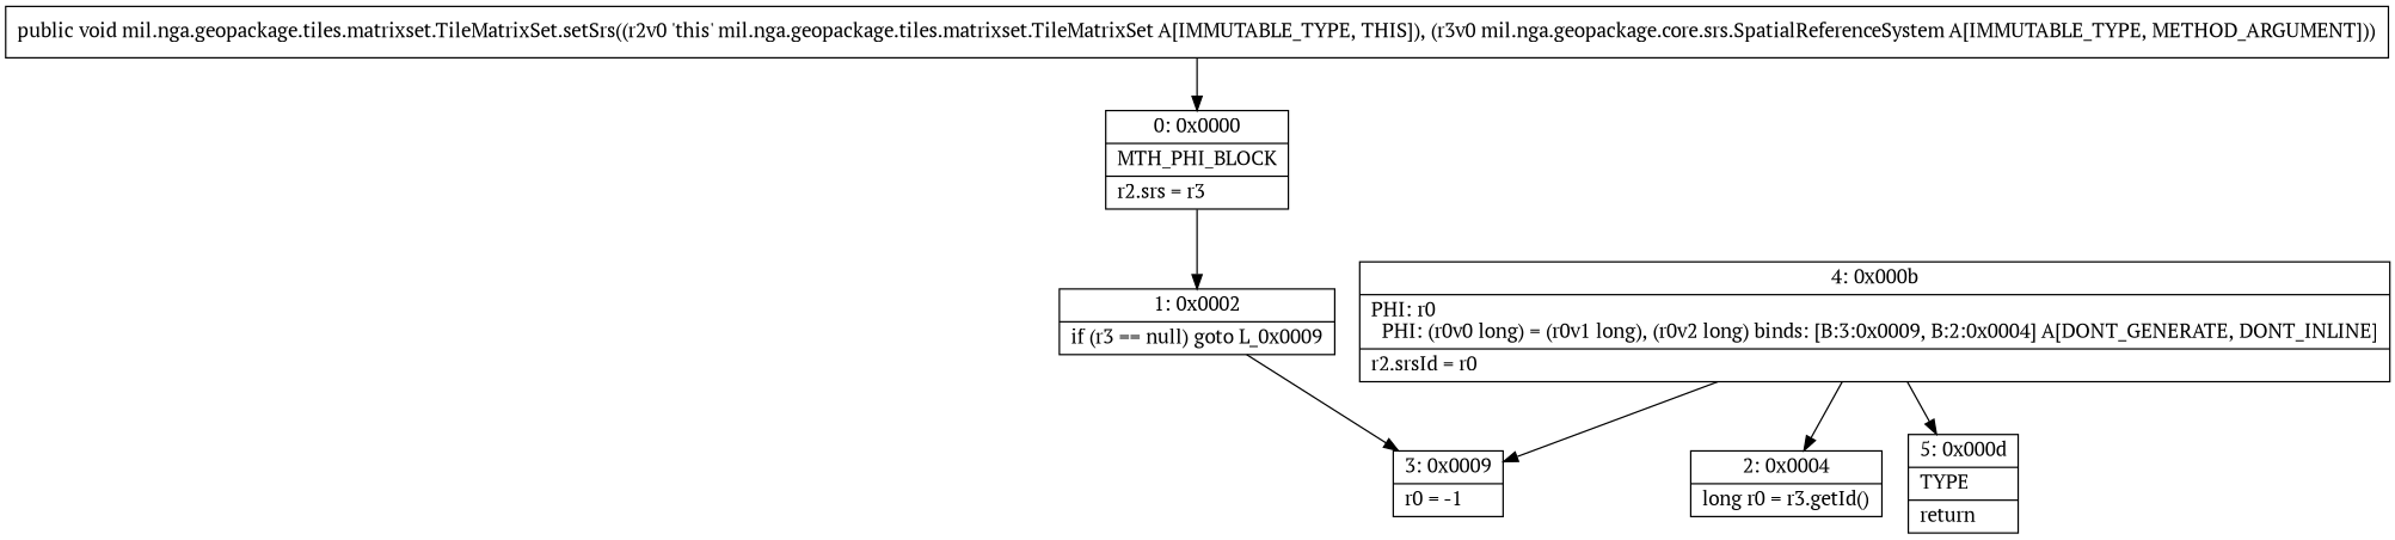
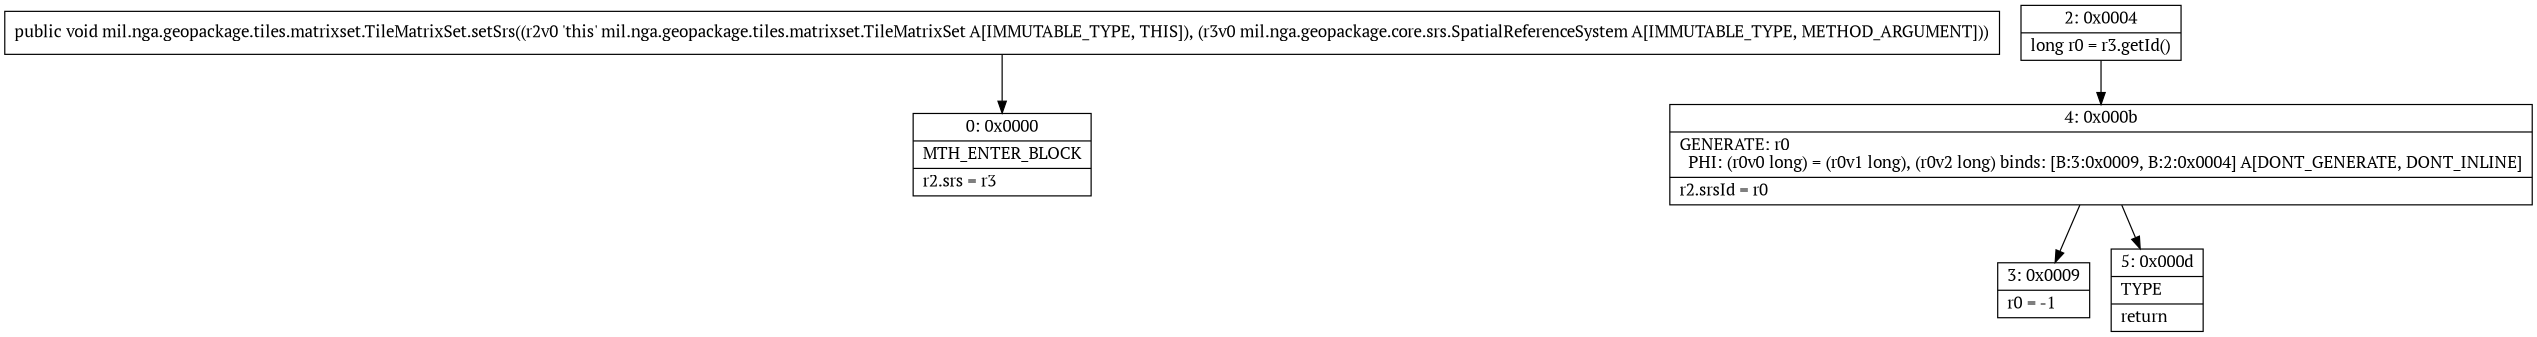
  digraph {
    fontname="PT Serif"
    node [fontname="PT Serif" shape=record]
    edge [fontname="PT Serif"]
-   n1 [label="{0\:\ 0x0000|MTH_PHI_BLOCK\l|r2.srs = r3\l}"]
-   n2 [label="{1\:\ 0x0002|if (r3 == null) goto L_0x0009\l}"]
+   n1 [label="{0\:\ 0x0000|MTH_ENTER_BLOCK\l|r2.srs = r3\l}"]
    n3 [label="{3\:\ 0x0009|r0 = \-1\l}"]
    n4 [label="{2\:\ 0x0004|long r0 = r3.getId()\l}"]
-   n5 [label="{4\:\ 0x000b|PHI: r0 \l  PHI: (r0v0 long) = (r0v1 long), (r0v2 long) binds: [B:3:0x0009, B:2:0x0004] A[DONT_GENERATE, DONT_INLINE]\l|r2.srsId = r0\l}"]
+   n5 [label="{4\:\ 0x000b|GENERATE: r0 \l  PHI: (r0v0 long) = (r0v1 long), (r0v2 long) binds: [B:3:0x0009, B:2:0x0004] A[DONT_GENERATE, DONT_INLINE]\l|r2.srsId = r0\l}"]
    n6 [label="{5\:\ 0x000d|TYPE\l|return\l}"]
    n7 [label="{public void mil.nga.geopackage.tiles.matrixset.TileMatrixSet.setSrs((r2v0 'this' mil.nga.geopackage.tiles.matrixset.TileMatrixSet A[IMMUTABLE_TYPE, THIS]), (r3v0 mil.nga.geopackage.core.srs.SpatialReferenceSystem A[IMMUTABLE_TYPE, METHOD_ARGUMENT])) }"]
-   n1 -> n2
-   n2 -> n3
-   n5 -> n4
+   n4 -> n5
    n5 -> n3
    n5 -> n6
    n7 -> n1
  }
